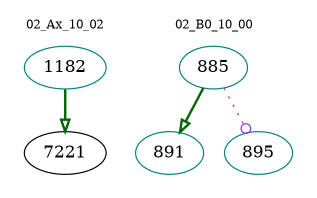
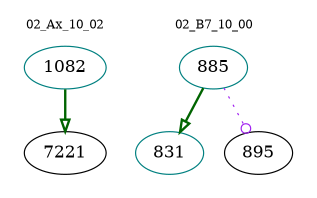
  digraph {
    node [color=teal]
    edge [arrowhead=onormal color=darkgreen style=bold]
-   n1 [label=1182]
+   n1 [label=1082]
    n2 [color=black label=7221]
    n3 [label=885]
-   n4 [label=891]
-   n5 [label=895]
+   n4 [label=831]
+   n5 [color=black label=895]
    subgraph cluster_1 {
      color=white
      fontsize=10
      label="02_Ax_10_02"
      n1
      n2
    }
    subgraph cluster_2 {
      color=white
      fontsize=10
-     label="02_B0_10_00"
+     label="02_B7_10_00"
      n3
      n4
      n5
    }
    n1 -> n2
    n3 -> n4
    n3 -> n5 [arrowhead=odot color=purple style=dotted]
  }
